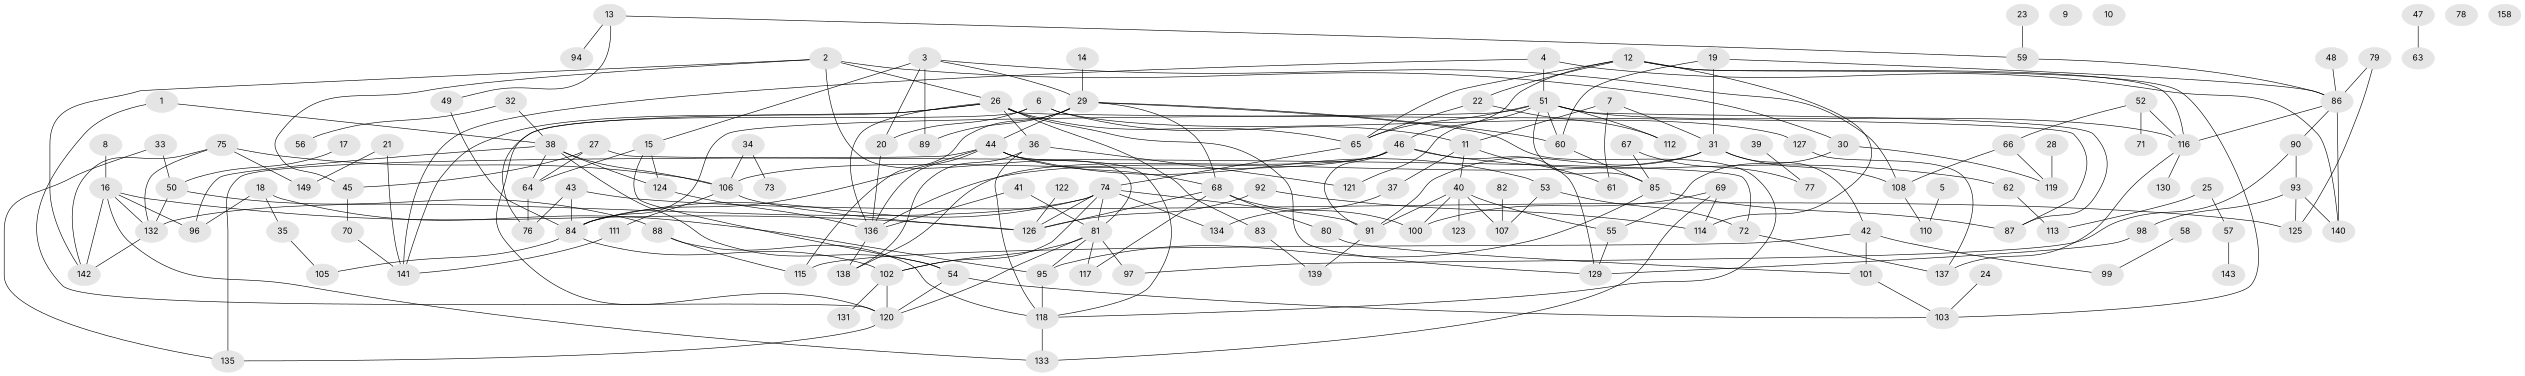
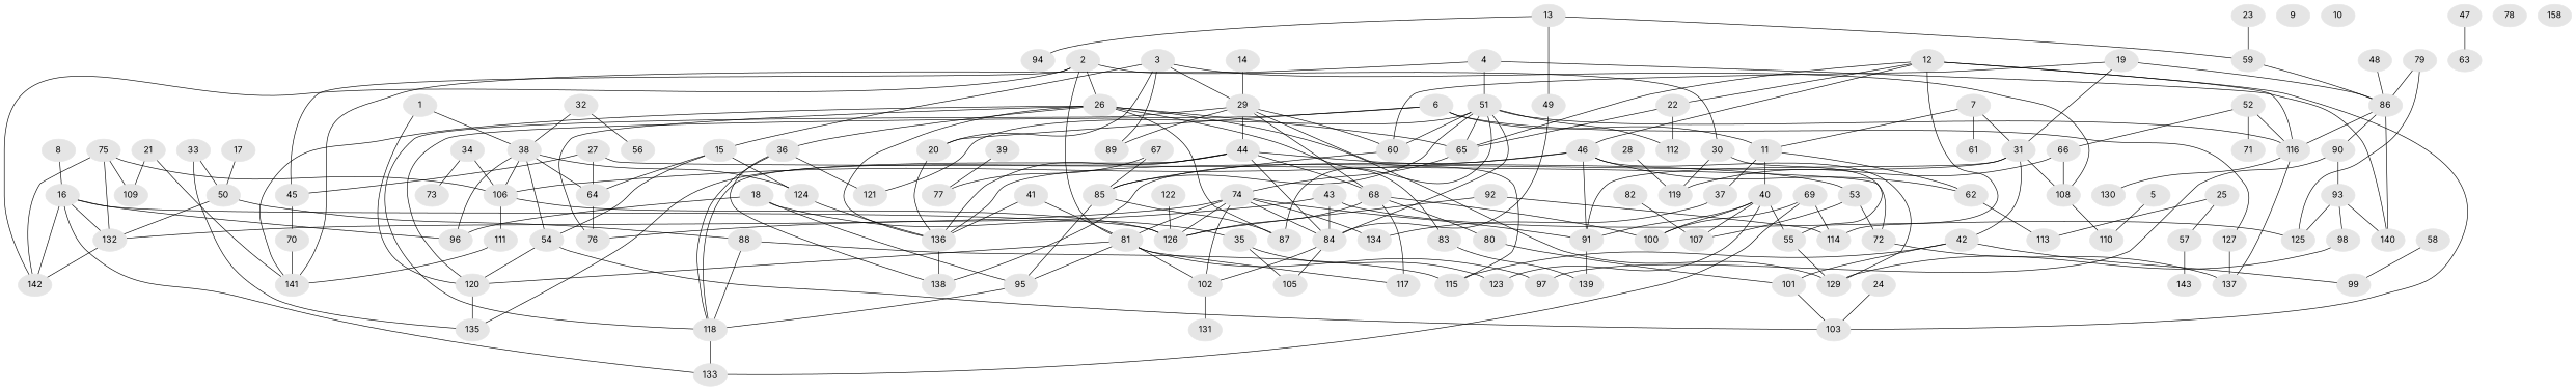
  graph {
    fontname=Inter
    node [color=gray90 fontname=Inter style=filled]
    edge [fontname=Inter]
    1
    38
    120
    54
    64
    124
    96
    106
    135
    2
    26
    30
    45
    81
    142
    141
    65
    136
    87
    36
    76
    83
    129
    119
    55
    70
    95
    117
    102
    97
    3
    15
    20
    29
    89
    108
    60
    44
    68
    115
    118
    110
    4
    51
    140
    116
    112
    121
    84
    85
    5
    6
    11
    127
    61
    37
    40
    137
    7
    31
    42
    91
    8
    16
    126
    132
    133
    9
    10
    134
    123
    100
    107
    12
    22
    46
    103
    114
    138
    62
    74
    130
    13
    49
    59
    94
    86
    14
    17
    50
    88
    18
    35
    105
    19
    90
    21
-   109 [label=149]
+   109
    23
    24
    25
    57
    113
    143
    139
    27
    72
    28
    53
    80
    99
    101
    32
    56
    33
    34
    73
    111
    39
    77
    41
    43
    125
    47
    63
    48
    52
    66
    71
    58
    67
    69
    131
    75
    78
    79
    82
    93
    98
    92
    122
    n142 [label=158]
    1 -- 38
    1 -- 120
    38 -- 54
    38 -- 64
    38 -- 124
    38 -- 96
    38 -- 106
    120 -- 135
    54 -- 120
    54 -- 103
    64 -- 76
    124 -- 136
    106 -- 126
    106 -- 111
    2 -- 26
    2 -- 30
    2 -- 45
    2 -- 81
    2 -- 142
    26 -- 141
    26 -- 65
    26 -- 136
    26 -- 87
    26 -- 36
    26 -- 76
    26 -- 83
    26 -- 129
    30 -- 119
    30 -- 55
    45 -- 70
    81 -- 120
    81 -- 95
    81 -- 117
    81 -- 102
    81 -- 97
    65 -- 74
    136 -- 138
    36 -- 118
    36 -- 121
    36 -- 138
    83 -- 139
    55 -- 129
    70 -- 141
    95 -- 118
-   102 -- 120
    102 -- 131
    3 -- 15
    3 -- 20
    3 -- 29
    3 -- 89
    3 -- 108
    15 -- 54
    15 -- 64
    15 -- 124
    20 -- 136
    29 -- 89
    29 -- 60
    29 -- 44
    29 -- 68
    29 -- 115
    29 -- 118
    108 -- 110
    60 -- 85
    44 -- 135
    44 -- 136
    44 -- 68
    44 -- 118
    44 -- 84
    44 -- 53
    68 -- 117
    68 -- 126
    68 -- 100
    68 -- 80
    118 -- 133
    4 -- 141
    4 -- 51
    4 -- 140
    51 -- 65
    51 -- 87
    51 -- 60
    51 -- 116
    51 -- 112
    51 -- 121
    51 -- 84
    51 -- 85
    116 -- 137
    116 -- 130
    84 -- 102
    84 -- 105
    85 -- 87
    85 -- 95
    5 -- 110
    6 -- 120
    6 -- 20
    6 -- 11
    6 -- 127
-   11 -- 61
+   11 -- 62
    11 -- 37
    11 -- 40
    127 -- 137
    37 -- 134
    40 -- 55
    40 -- 91
    40 -- 123
    40 -- 100
    40 -- 107
    7 -- 11
    7 -- 61
    7 -- 31
    31 -- 136
    31 -- 108
    31 -- 42
    31 -- 91
    42 -- 115
    42 -- 99
    42 -- 101
    91 -- 139
    8 -- 16
    16 -- 96
    16 -- 142
    16 -- 126
    16 -- 132
    16 -- 133
    132 -- 142
    12 -- 65
    12 -- 116
    12 -- 22
    12 -- 46
    12 -- 103
    12 -- 114
    22 -- 65
    22 -- 112
    46 -- 106
    46 -- 129
    46 -- 91
    46 -- 138
    46 -- 62
    62 -- 113
    74 -- 81
    74 -- 102
    74 -- 84
    74 -- 91
    74 -- 126
    74 -- 132
    74 -- 134
    13 -- 49
    13 -- 59
    13 -- 94
    49 -- 84
    59 -- 86
    86 -- 140
    86 -- 116
    86 -- 90
    14 -- 29
    17 -- 50
    50 -- 132
    50 -- 88
    88 -- 115
    88 -- 118
    18 -- 96
    18 -- 95
    18 -- 35
+   35 -- 123
    35 -- 105
    19 -- 60
    19 -- 31
    19 -- 86
    90 -- 97
    90 -- 93
    21 -- 141
    21 -- 109
    23 -- 59
    24 -- 103
    25 -- 57
    25 -- 113
    57 -- 143
    27 -- 64
    27 -- 45
    27 -- 72
    72 -- 137
    28 -- 119
    53 -- 107
    53 -- 72
    80 -- 101
    101 -- 103
    32 -- 38
    32 -- 56
    33 -- 135
    33 -- 50
    34 -- 106
    34 -- 73
    111 -- 141
    39 -- 77
    41 -- 81
    41 -- 136
    43 -- 76
    43 -- 84
    43 -- 125
    47 -- 63
    48 -- 86
    52 -- 116
    52 -- 66
    52 -- 71
    66 -- 119
    66 -- 108
    58 -- 99
    67 -- 85
    67 -- 77
    69 -- 133
    69 -- 100
    69 -- 114
    75 -- 106
    75 -- 142
    75 -- 132
    75 -- 109
    79 -- 86
    79 -- 125
    82 -- 107
    93 -- 140
    93 -- 125
    93 -- 98
    98 -- 129
    92 -- 126
    92 -- 114
    122 -- 126
  }
